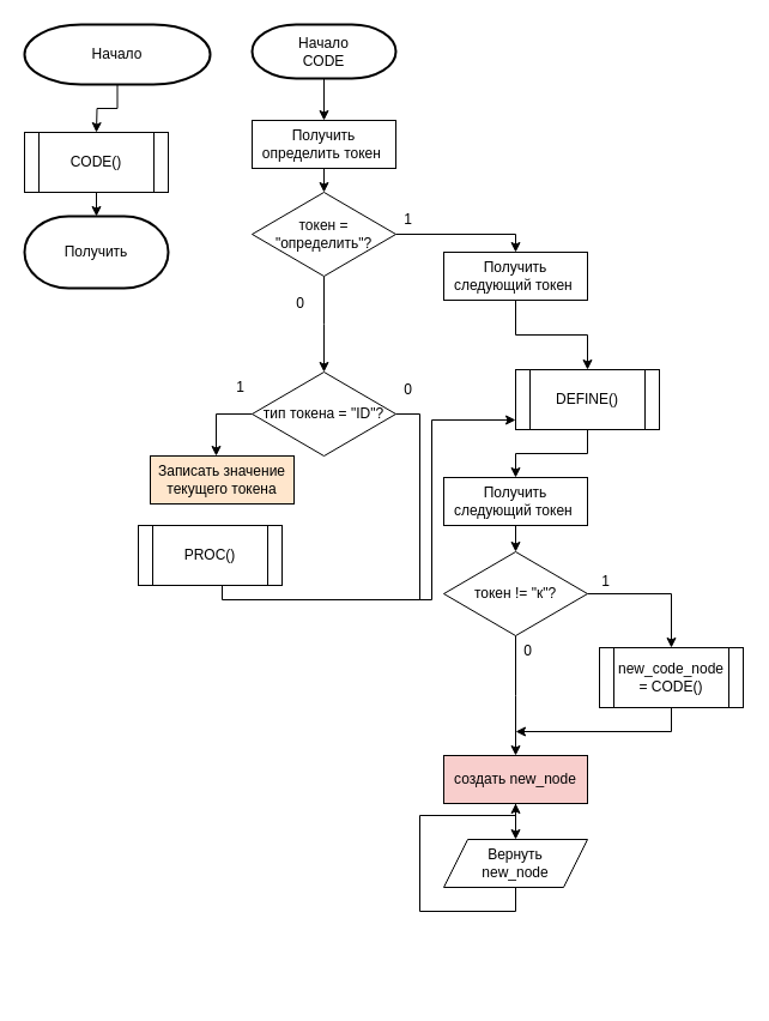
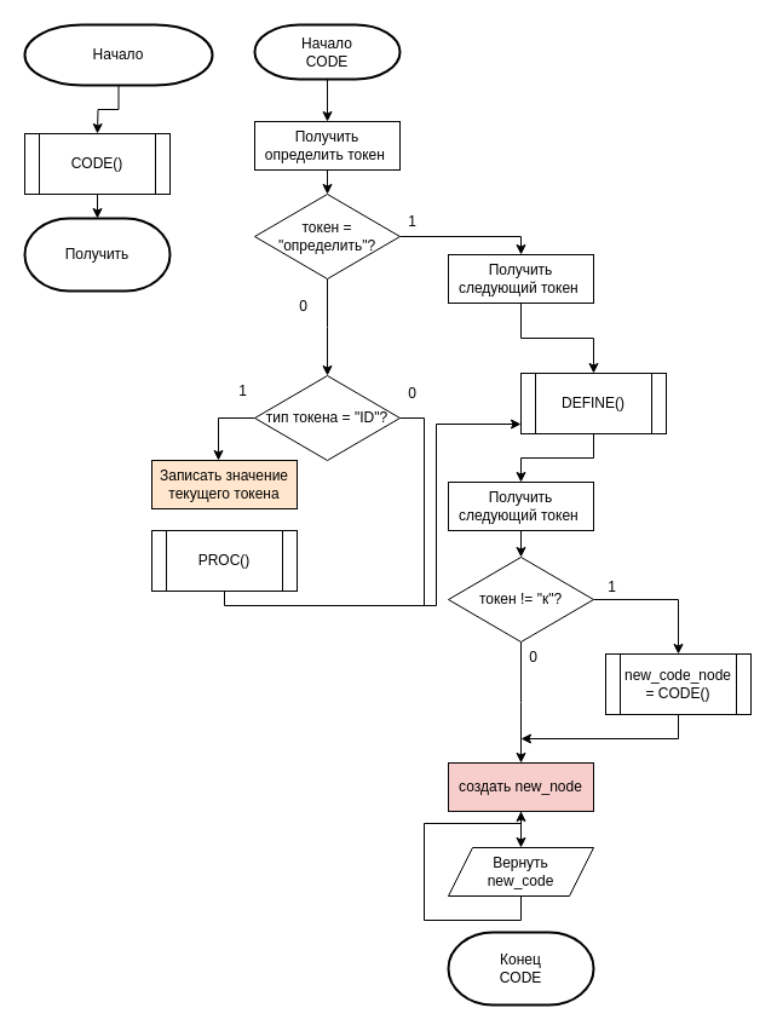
  <mxCell id="0" />
  <mxCell id="1" parent="0" />
  <mxCell id="2" style="edgeStyle=orthogonalEdgeStyle;rounded=0;orthogonalLoop=1;jettySize=auto;html=1;exitX=0.5;exitY=1;exitDx=0;exitDy=0;exitPerimeter=0;" parent="1" source="3" edge="1"><mxGeometry relative="1" as="geometry"><mxPoint x="80" y="110" as="targetPoint" /></mxGeometry></mxCell>
  <mxCell id="3" value="Начало" style="strokeWidth=2;html=1;shape=mxgraph.flowchart.terminator;whiteSpace=wrap;" parent="1" vertex="1"><mxGeometry x="20" y="20" width="155" height="50" as="geometry" /></mxCell>
  <mxCell id="4" style="edgeStyle=orthogonalEdgeStyle;rounded=0;orthogonalLoop=1;jettySize=auto;html=1;exitX=0.5;exitY=1;exitDx=0;exitDy=0;" parent="1" source="5" edge="1"><mxGeometry relative="1" as="geometry"><mxPoint x="80" y="180" as="targetPoint" /></mxGeometry></mxCell>
  <mxCell id="5" value="CODE()" style="shape=process;whiteSpace=wrap;html=1;backgroundOutline=1;" parent="1" vertex="1"><mxGeometry x="20" y="110" width="120" height="50" as="geometry" /></mxCell>
  <mxCell id="6" value="Получить" style="strokeWidth=2;html=1;shape=mxgraph.flowchart.terminator;whiteSpace=wrap;" parent="1" vertex="1"><mxGeometry x="20" y="180" width="120" height="60" as="geometry" /></mxCell>
  <mxCell id="7" style="edgeStyle=orthogonalEdgeStyle;rounded=0;orthogonalLoop=1;jettySize=auto;html=1;exitX=0.5;exitY=1;exitDx=0;exitDy=0;exitPerimeter=0;" parent="1" source="8" edge="1"><mxGeometry relative="1" as="geometry"><mxPoint x="270" y="100" as="targetPoint" /></mxGeometry></mxCell>
  <mxCell id="8" value="Начало&lt;br&gt;CODE" style="strokeWidth=2;html=1;shape=mxgraph.flowchart.terminator;whiteSpace=wrap;" parent="1" vertex="1"><mxGeometry x="210" y="20" width="120" height="45" as="geometry" /></mxCell>
  <mxCell id="9" style="edgeStyle=orthogonalEdgeStyle;rounded=0;orthogonalLoop=1;jettySize=auto;html=1;exitX=0.5;exitY=1;exitDx=0;exitDy=0;" parent="1" source="10" edge="1"><mxGeometry relative="1" as="geometry"><mxPoint x="270" y="160" as="targetPoint" /></mxGeometry></mxCell>
  <mxCell id="10" value="Получить определить токен&amp;nbsp;" style="rounded=0;whiteSpace=wrap;html=1;" parent="1" vertex="1"><mxGeometry x="210" y="100" width="120" height="40" as="geometry" /></mxCell>
  <mxCell id="11" style="edgeStyle=orthogonalEdgeStyle;rounded=0;orthogonalLoop=1;jettySize=auto;html=1;exitX=1;exitY=0.5;exitDx=0;exitDy=0;" parent="1" source="13" edge="1"><mxGeometry relative="1" as="geometry"><mxPoint x="430" y="210" as="targetPoint" /><Array as="points"><mxPoint x="430" y="195" /></Array></mxGeometry></mxCell>
  <mxCell id="12" style="edgeStyle=orthogonalEdgeStyle;rounded=0;orthogonalLoop=1;jettySize=auto;html=1;exitX=0.5;exitY=1;exitDx=0;exitDy=0;" parent="1" source="13" edge="1"><mxGeometry relative="1" as="geometry"><mxPoint x="270" y="310" as="targetPoint" /></mxGeometry></mxCell>
  <mxCell id="13" value="токен = &quot;определить&quot;?" style="rhombus;whiteSpace=wrap;html=1;" parent="1" vertex="1"><mxGeometry x="210" y="160" width="120" height="70" as="geometry" /></mxCell>
  <mxCell id="14" value="1" style="text;html=1;align=center;verticalAlign=middle;resizable=0;points=[];autosize=1;strokeColor=none;fillColor=none;" parent="1" vertex="1"><mxGeometry x="325" y="168" width="30" height="30" as="geometry" /></mxCell>
  <mxCell id="15" style="edgeStyle=orthogonalEdgeStyle;rounded=0;orthogonalLoop=1;jettySize=auto;html=1;exitX=0.5;exitY=1;exitDx=0;exitDy=0;entryX=0.5;entryY=0;entryDx=0;entryDy=0;" parent="1" source="16" target="23" edge="1"><mxGeometry relative="1" as="geometry"><mxPoint x="370" y="330" as="targetPoint" /></mxGeometry></mxCell>
  <mxCell id="16" value="DEFINE()" style="shape=process;whiteSpace=wrap;html=1;backgroundOutline=1;" parent="1" vertex="1"><mxGeometry x="430" y="308" width="120" height="50" as="geometry" /></mxCell>
  <mxCell id="17" value="0" style="text;html=1;align=center;verticalAlign=middle;resizable=0;points=[];autosize=1;strokeColor=none;fillColor=none;" parent="1" vertex="1"><mxGeometry x="235" y="238" width="30" height="30" as="geometry" /></mxCell>
  <mxCell id="18" style="edgeStyle=orthogonalEdgeStyle;rounded=0;orthogonalLoop=1;jettySize=auto;html=1;exitX=0;exitY=0.5;exitDx=0;exitDy=0;" parent="1" source="20" edge="1"><mxGeometry relative="1" as="geometry"><mxPoint x="180" y="380" as="targetPoint" /><Array as="points"><mxPoint x="180" y="345" /><mxPoint x="180" y="380" /></Array></mxGeometry></mxCell>
  <mxCell id="19" style="edgeStyle=orthogonalEdgeStyle;rounded=0;orthogonalLoop=1;jettySize=auto;html=1;exitX=1;exitY=0.5;exitDx=0;exitDy=0;endArrow=none;endFill=0;" parent="1" source="20" edge="1"><mxGeometry relative="1" as="geometry"><mxPoint x="350" y="500" as="targetPoint" /><Array as="points"><mxPoint x="350" y="345" /></Array></mxGeometry></mxCell>
  <mxCell id="20" value="тип токена = &quot;ID&quot;?" style="rhombus;whiteSpace=wrap;html=1;" parent="1" vertex="1"><mxGeometry x="210" y="310" width="120" height="70" as="geometry" /></mxCell>
  <mxCell id="21" value="1" style="text;html=1;align=center;verticalAlign=middle;resizable=0;points=[];autosize=1;strokeColor=none;fillColor=none;" parent="1" vertex="1"><mxGeometry x="185" y="308" width="30" height="30" as="geometry" /></mxCell>
  <mxCell id="22" style="edgeStyle=orthogonalEdgeStyle;rounded=0;orthogonalLoop=1;jettySize=auto;html=1;exitX=0.5;exitY=1;exitDx=0;exitDy=0;entryX=0.5;entryY=0;entryDx=0;entryDy=0;" parent="1" source="23" target="26" edge="1"><mxGeometry relative="1" as="geometry"><mxPoint x="430" y="400" as="targetPoint" /></mxGeometry></mxCell>
  <mxCell id="23" value="Получить следующий токен&amp;nbsp;" style="rounded=0;whiteSpace=wrap;html=1;" parent="1" vertex="1"><mxGeometry x="370" y="398" width="120" height="40" as="geometry" /></mxCell>
  <mxCell id="24" style="edgeStyle=orthogonalEdgeStyle;rounded=0;orthogonalLoop=1;jettySize=auto;html=1;exitX=0.5;exitY=1;exitDx=0;exitDy=0;" parent="1" source="26" edge="1"><mxGeometry relative="1" as="geometry"><mxPoint x="430" y="630" as="targetPoint" /></mxGeometry></mxCell>
  <mxCell id="25" style="edgeStyle=orthogonalEdgeStyle;rounded=0;orthogonalLoop=1;jettySize=auto;html=1;exitX=1;exitY=0.5;exitDx=0;exitDy=0;" parent="1" source="26" edge="1"><mxGeometry relative="1" as="geometry"><mxPoint x="560" y="540" as="targetPoint" /><Array as="points"><mxPoint x="560" y="495" /><mxPoint x="560" y="540" /></Array></mxGeometry></mxCell>
  <mxCell id="26" value="токен != &quot;к&quot;?" style="rhombus;whiteSpace=wrap;html=1;" parent="1" vertex="1"><mxGeometry x="370" y="460" width="120" height="70" as="geometry" /></mxCell>
  <mxCell id="27" style="edgeStyle=orthogonalEdgeStyle;rounded=0;orthogonalLoop=1;jettySize=auto;html=1;exitX=0.5;exitY=1;exitDx=0;exitDy=0;entryX=0.5;entryY=0;entryDx=0;entryDy=0;" parent="1" source="28" target="16" edge="1"><mxGeometry relative="1" as="geometry" /></mxCell>
  <mxCell id="28" value="Получить следующий токен&amp;nbsp;" style="rounded=0;whiteSpace=wrap;html=1;" parent="1" vertex="1"><mxGeometry x="370" y="210" width="120" height="40" as="geometry" /></mxCell>
  <mxCell id="29" style="edgeStyle=orthogonalEdgeStyle;rounded=0;orthogonalLoop=1;jettySize=auto;html=1;exitX=0.5;exitY=1;exitDx=0;exitDy=0;" parent="1" source="30" edge="1"><mxGeometry relative="1" as="geometry"><mxPoint x="430" y="610" as="targetPoint" /><Array as="points"><mxPoint x="560" y="610" /></Array></mxGeometry></mxCell>
  <mxCell id="30" value="new_code_node = CODE()" style="shape=process;whiteSpace=wrap;html=1;backgroundOutline=1;" parent="1" vertex="1"><mxGeometry x="500" y="540" width="120" height="50" as="geometry" /></mxCell>
  <mxCell id="31" style="edgeStyle=orthogonalEdgeStyle;rounded=0;orthogonalLoop=1;jettySize=auto;html=1;exitX=0.5;exitY=1;exitDx=0;exitDy=0;" parent="1" source="32" edge="1"><mxGeometry relative="1" as="geometry"><mxPoint x="430" y="700" as="targetPoint" /></mxGeometry></mxCell>
  <mxCell id="32" value="создать new_node" style="rounded=0;whiteSpace=wrap;html=1;fillColor=#f8cecc;" parent="1" vertex="1"><mxGeometry x="370" y="630" width="120" height="40" as="geometry" /></mxCell>
  <mxCell id="33" style="edgeStyle=orthogonalEdgeStyle;rounded=0;orthogonalLoop=1;jettySize=auto;html=1;exitX=0.5;exitY=1;exitDx=0;exitDy=0;" parent="1" source="34" edge="1"><mxGeometry relative="1" as="geometry"><mxPoint x="430" y="350" as="targetPoint" /><Array as="points"><mxPoint x="185" y="500" /><mxPoint x="360" y="500" /><mxPoint x="360" y="350" /></Array></mxGeometry></mxCell>
- <mxCell id="34" value="PROC()" style="shape=process;whiteSpace=wrap;html=1;backgroundOutline=1;" parent="1" vertex="1"><mxGeometry x="115" y="438" width="120" height="50" as="geometry" /></mxCell>
+ <mxCell id="34" value="PROC()" style="shape=process;whiteSpace=wrap;html=1;backgroundOutline=1;" parent="1" vertex="1"><mxGeometry x="125" y="438" width="120" height="50" as="geometry" /></mxCell>
  <mxCell id="35" value="Записать значение текущего токена" style="rounded=0;whiteSpace=wrap;html=1;fillColor=#ffe6cc;" parent="1" vertex="1"><mxGeometry x="125" y="380" width="120" height="40" as="geometry" /></mxCell>
+ <mxCell id="36" value="Конец&lt;br&gt;CODE" style="strokeWidth=2;html=1;shape=mxgraph.flowchart.terminator;whiteSpace=wrap;" parent="1" vertex="1"><mxGeometry x="370" y="770" width="120" height="60" as="geometry" /></mxCell>
  <mxCell id="37" value="0" style="text;html=1;align=center;verticalAlign=middle;resizable=0;points=[];autosize=1;strokeColor=none;fillColor=none;" parent="1" vertex="1"><mxGeometry x="325" y="310" width="30" height="30" as="geometry" /></mxCell>
  <mxCell id="38" style="edgeStyle=orthogonalEdgeStyle;rounded=0;orthogonalLoop=1;jettySize=auto;html=1;exitX=0.5;exitY=1;exitDx=0;exitDy=0;" parent="1" source="39" target="32" edge="1"><mxGeometry relative="1" as="geometry" /></mxCell>
- <mxCell id="39" value="Вернуть &lt;br&gt;new_node" style="shape=parallelogram;perimeter=parallelogramPerimeter;whiteSpace=wrap;html=1;fixedSize=1;" parent="1" vertex="1"><mxGeometry x="370" y="700" width="120" height="40" as="geometry" /></mxCell>
+ <mxCell id="39" value="Вернуть &lt;br&gt;new_code" style="shape=parallelogram;perimeter=parallelogramPerimeter;whiteSpace=wrap;html=1;fixedSize=1;" parent="1" vertex="1"><mxGeometry x="370" y="700" width="120" height="40" as="geometry" /></mxCell>
  <mxCell id="40" value="1" style="text;html=1;align=center;verticalAlign=middle;resizable=0;points=[];autosize=1;strokeColor=none;fillColor=none;" vertex="1" parent="1"><mxGeometry x="490" y="470" width="30" height="30" as="geometry" /></mxCell>
  <mxCell id="41" value="0" style="text;html=1;align=center;verticalAlign=middle;resizable=0;points=[];autosize=1;strokeColor=none;fillColor=none;" vertex="1" parent="1"><mxGeometry x="425" y="528" width="30" height="30" as="geometry" /></mxCell>
